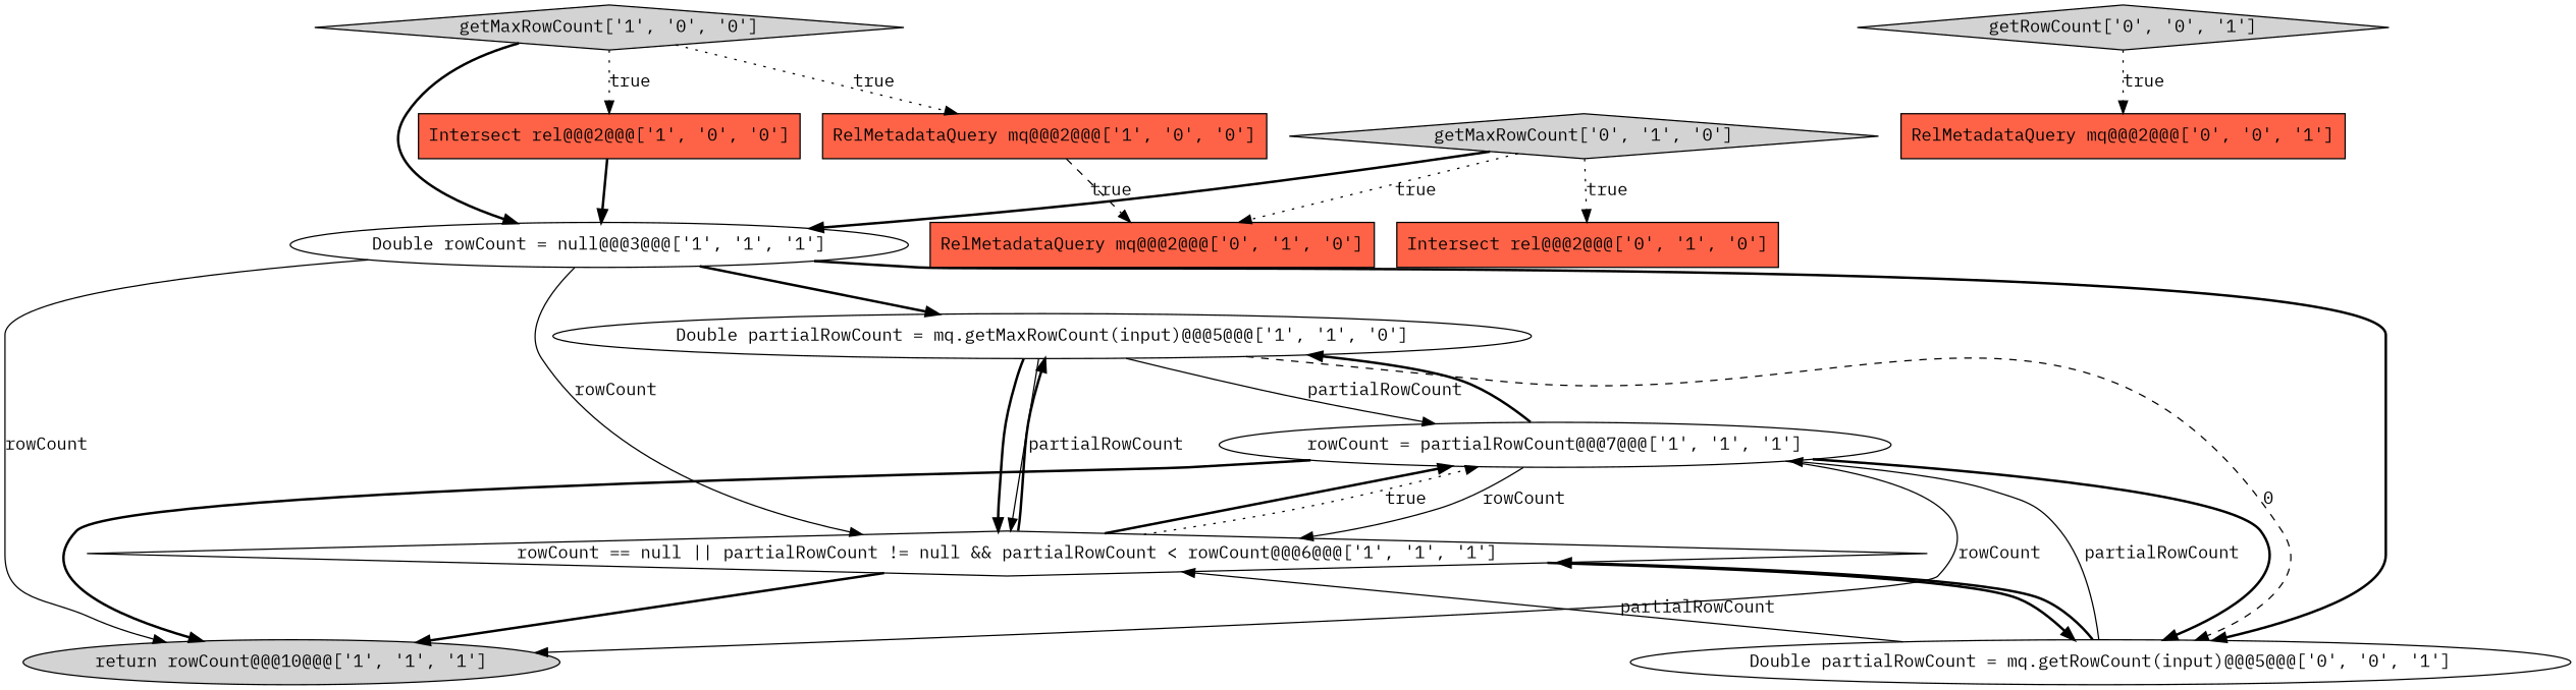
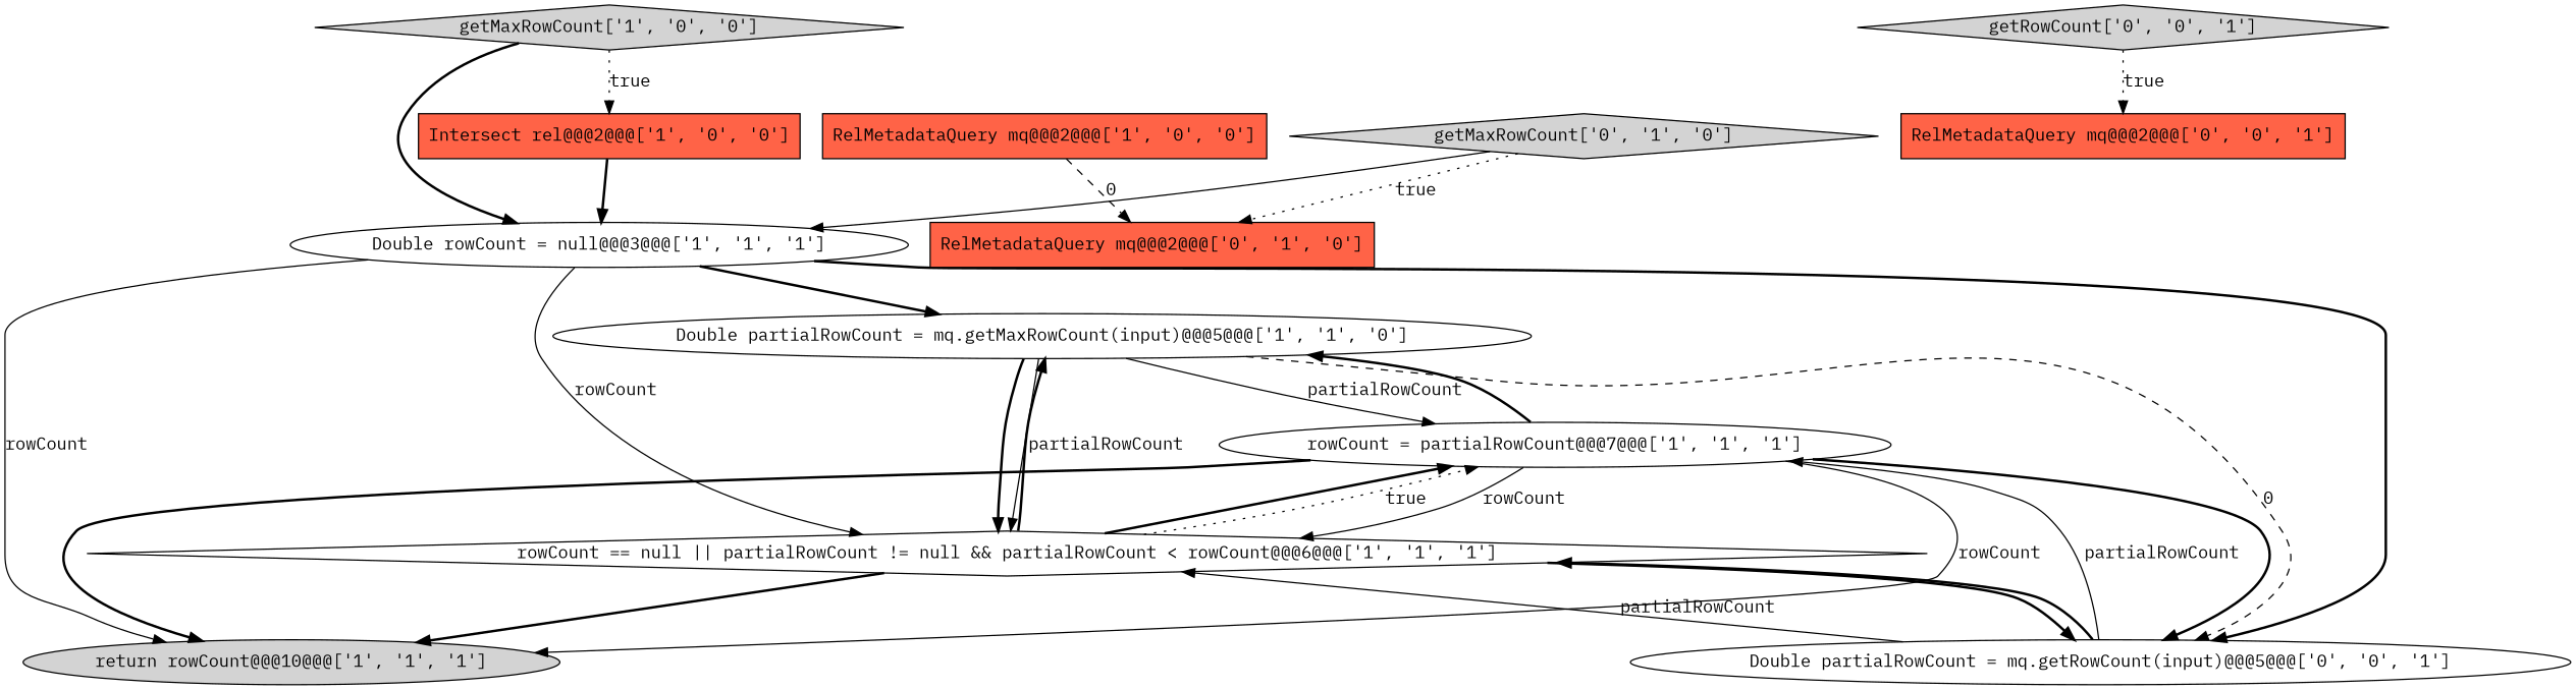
  digraph {
    fontname="IBM Plex Mono"
    node [fillcolor=white fontname="IBM Plex Mono" shape=ellipse style=filled]
    edge [fontname="IBM Plex Mono" style=bold]
    n1 [label="Double partialRowCount = mq.getMaxRowCount(input)@@@5@@@['1', '1', '0']"]
    n2 [label="rowCount = partialRowCount@@@7@@@['1', '1', '1']"]
    n3 [label="rowCount == null || partialRowCount != null && partialRowCount < rowCount@@@6@@@['1', '1', '1']" shape=diamond]
    n4 [label="Double partialRowCount = mq.getRowCount(input)@@@5@@@['0', '0', '1']"]
    n5 [fillcolor=lightgray label="return rowCount@@@10@@@['1', '1', '1']"]
-   n6 [fillcolor=tomato label="Intersect rel@@@2@@@['0', '1', '0']" shape=box]
    n7 [fillcolor=tomato label="Intersect rel@@@2@@@['1', '0', '0']" shape=box]
    n8 [label="Double rowCount = null@@@3@@@['1', '1', '1']"]
    n9 [fillcolor=tomato label="RelMetadataQuery mq@@@2@@@['1', '0', '0']" shape=box]
    n10 [fillcolor=tomato label="RelMetadataQuery mq@@@2@@@['0', '1', '0']" shape=box]
    n11 [fillcolor=lightgray label="getMaxRowCount['0', '1', '0']" shape=diamond]
    n12 [fillcolor=tomato label="RelMetadataQuery mq@@@2@@@['0', '0', '1']" shape=box]
    n13 [fillcolor=lightgray label="getRowCount['0', '0', '1']" shape=diamond]
    n14 [fillcolor=lightgray label="getMaxRowCount['1', '0', '0']" shape=diamond]
    n1 -> n2 [label=partialRowCount style=solid]
    n1 -> n3 [label=partialRowCount style=solid]
    n1 -> n3
    n1 -> n4 [label=0 style=dashed]
    n2 -> n1
    n2 -> n3 [label=rowCount style=solid]
    n2 -> n4
    n2 -> n5
    n2 -> n5 [label=rowCount style=solid]
    n3 -> n1
    n3 -> n2
    n3 -> n2 [label=true style=dotted]
    n3 -> n4
    n3 -> n5
    n4 -> n2 [label=partialRowCount style=solid]
    n4 -> n3
    n4 -> n3 [label=partialRowCount style=solid]
    n7 -> n8
    n8 -> n1
    n8 -> n3 [label=rowCount style=solid]
    n8 -> n4
    n8 -> n5 [label=rowCount style=solid]
-   n9 -> n10 [label=true style=dashed]
-   n11 -> n6 [label=true style=dotted]
-   n11 -> n8
+   n9 -> n10 [label=0 style=dashed]
+   n11 -> n8 [style=solid]
    n11 -> n10 [label=true style=dotted]
    n13 -> n12 [label=true style=dotted]
    n14 -> n7 [label=true style=dotted]
    n14 -> n8
-   n14 -> n9 [label=true style=dotted]
  }
